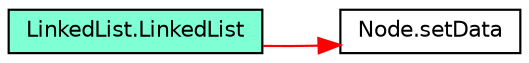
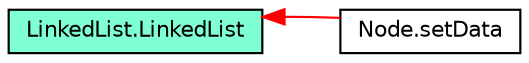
  digraph {
    rankdir=RL
    node [color=black fontname=Helvetica fontsize=10 shape=record style=filled]
    n1 [fillcolor=white fontcolor=black height=0.2 label="Node.setData" width=0.4]
    n2 [fillcolor=aquamarine height=0.2 label="LinkedList.LinkedList" width=0.4]
-   n1 -> n2 [color=red dir=back fontname=Helvetica fontsize=10 labelfontname=Helvetica labelfontsize=10 style=solid]
+   n2 -> n1 [color=red dir=back fontname=Helvetica fontsize=10 labelfontname=Helvetica labelfontsize=10 style=solid]
  }
